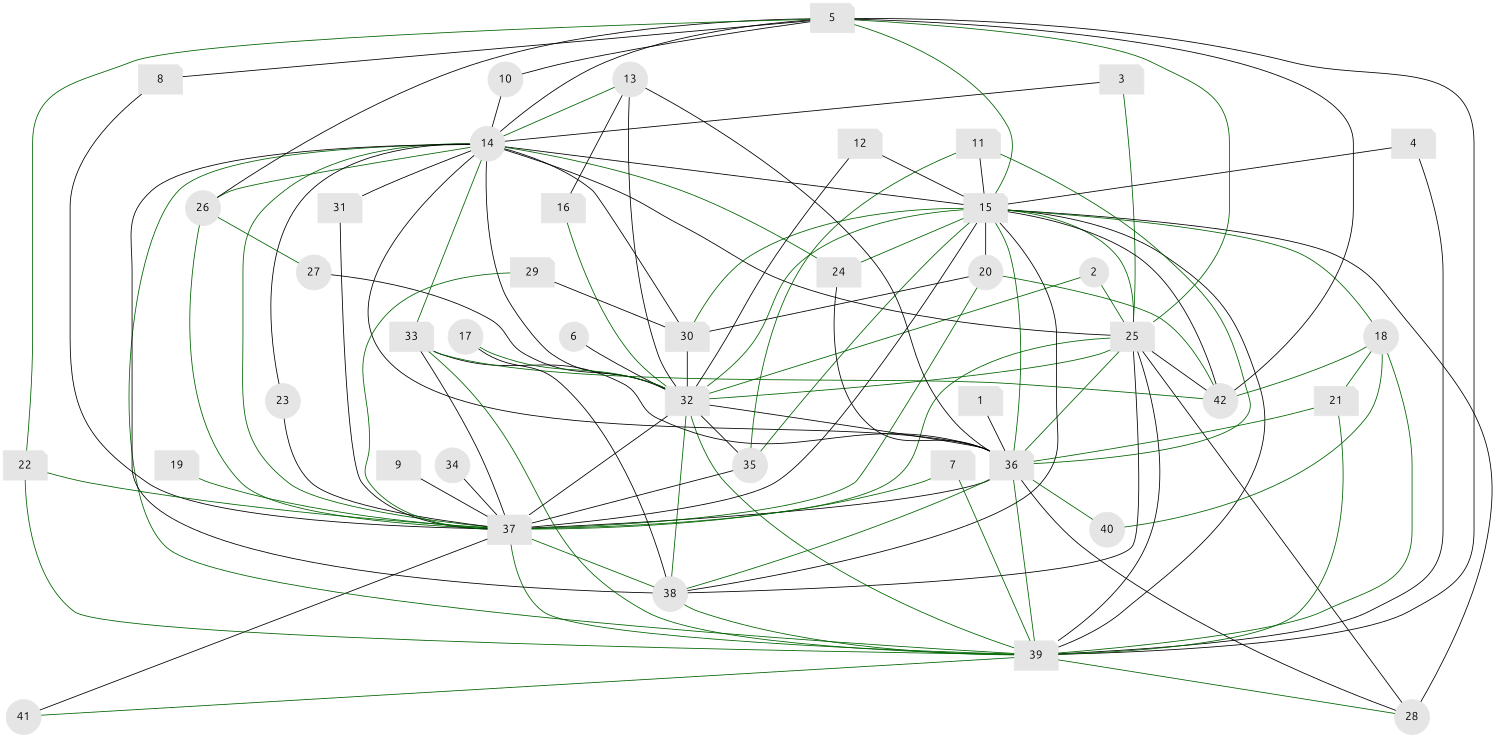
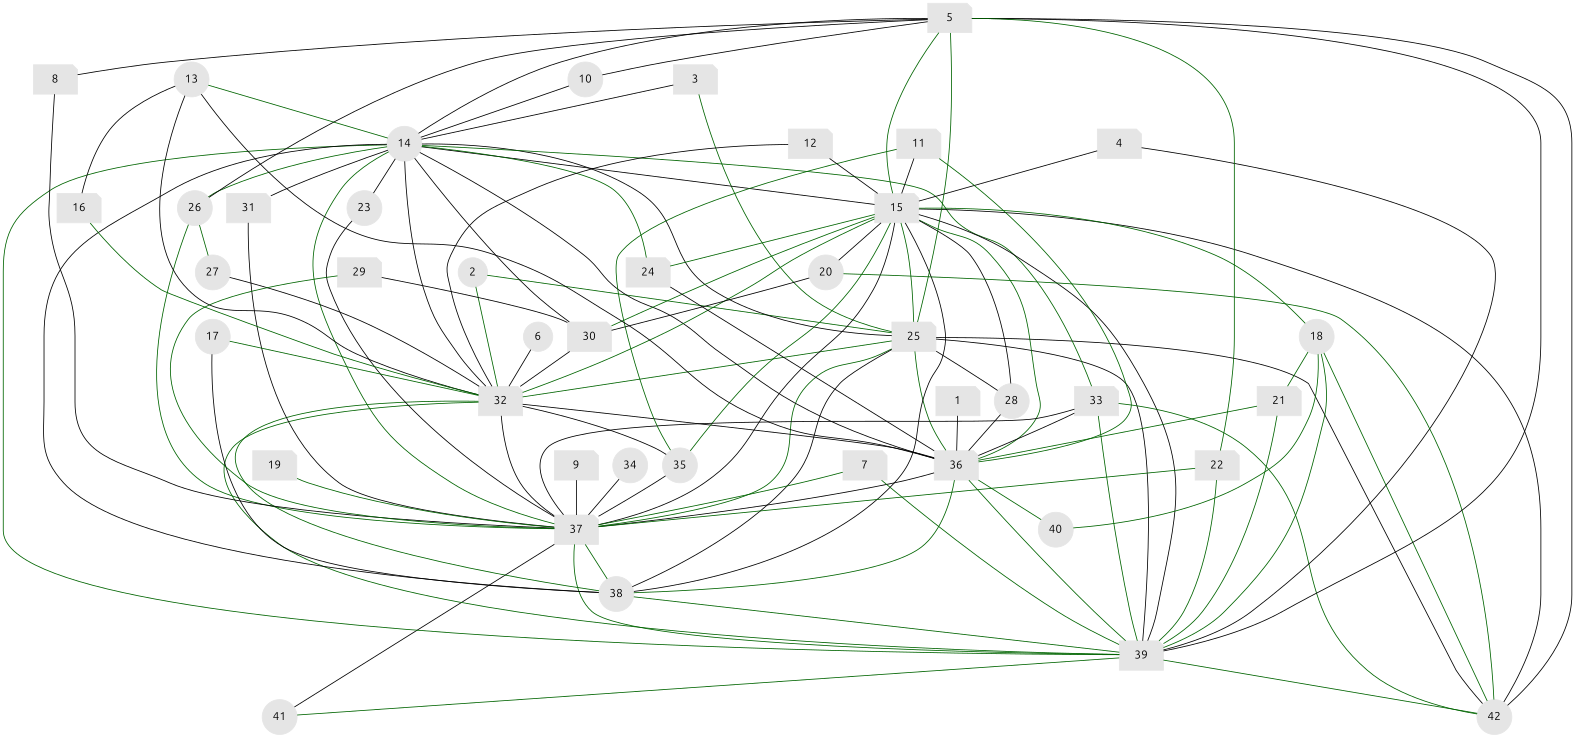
  graph {
    fontname=Ubuntu
    node [color=gray90 fontname=Ubuntu shape=note style=filled]
    edge [color=black fontname=Ubuntu weight=1.0]
    1
    36
    39
    37
    38 [shape=circle]
    40 [shape=circle]
    2 [shape=circle]
    25
    32
    42 [shape=circle]
    28 [shape=circle]
    35 [shape=circle]
    3
    14 [shape=circle]
    15
    26 [shape=circle]
    23 [shape=circle]
    24
    30
    31
    33
    4
    18 [shape=circle]
    20 [shape=circle]
    41 [shape=circle]
    5
    8
    10 [shape=circle]
    22
    27 [shape=circle]
    6 [shape=circle]
    7
    9
    11
    12
    13 [shape=circle]
    16
    21
    34 [shape=circle]
    17 [shape=circle]
    19
    29
    1 -- 36
    36 -- 39 [color=darkgreen]
    36 -- 37 [weight=2.0]
    36 -- 38 [color=darkgreen]
    36 -- 40 [color=darkgreen]
-   39 -- 28 [color=darkgreen]
+   39 -- 42 [color=darkgreen]
    39 -- 41 [color=darkgreen]
    37 -- 39 [color=darkgreen weight=2.0]
    37 -- 38 [color=darkgreen weight=2.0]
    37 -- 41 [weight=2.0]
    38 -- 39 [color=darkgreen]
    2 -- 25 [color=darkgreen]
    2 -- 32 [color=darkgreen]
    25 -- 36 [color=darkgreen weight=2.0]
    25 -- 39
    25 -- 37 [color=darkgreen weight=2.0]
    25 -- 38
    25 -- 32 [color=darkgreen]
    25 -- 42
    25 -- 28
    32 -- 36
    32 -- 39 [color=darkgreen]
    32 -- 37 [weight=3.0]
    32 -- 38 [color=darkgreen]
    32 -- 35
    28 -- 36
    35 -- 37
    3 -- 25 [color=darkgreen]
    3 -- 14
    14 -- 36
    14 -- 39 [color=darkgreen]
    14 -- 37 [color=darkgreen weight=3.0]
    14 -- 38 [weight=2.0]
    14 -- 25 [weight=2.0]
    14 -- 32 [weight=2.0]
    14 -- 15 [weight=2.0]
    14 -- 26 [color=darkgreen]
    14 -- 23
    14 -- 24 [color=darkgreen]
    14 -- 30
    14 -- 31
    14 -- 33 [color=darkgreen]
    15 -- 36 [color=darkgreen weight=2.0]
    15 -- 39 [weight=3.0]
    15 -- 37 [weight=5.0]
    15 -- 38 [weight=2.0]
    15 -- 25 [color=darkgreen weight=2.0]
    15 -- 32 [color=darkgreen weight=2.0]
    15 -- 42 [weight=2.0]
    15 -- 28
    15 -- 35 [color=darkgreen]
    15 -- 24 [color=darkgreen]
    15 -- 30 [color=darkgreen weight=2.0]
    15 -- 18 [color=darkgreen weight=2.0]
    15 -- 20
    26 -- 37 [color=darkgreen]
    26 -- 27 [color=darkgreen]
    23 -- 37
    24 -- 36
    30 -- 32
    31 -- 37
    33 -- 36
    33 -- 39 [color=darkgreen]
    33 -- 37
    33 -- 42 [color=darkgreen]
    4 -- 39
    4 -- 15
    18 -- 39 [color=darkgreen]
    18 -- 40 [color=darkgreen]
    18 -- 42 [color=darkgreen]
    18 -- 21 [color=darkgreen]
-   20 -- 37 [color=darkgreen]
    20 -- 42 [color=darkgreen]
    20 -- 30
    5 -- 39
    5 -- 25 [color=darkgreen weight=2.0]
    5 -- 42
    5 -- 14
    5 -- 15 [color=darkgreen]
    5 -- 26
    5 -- 8
    5 -- 10
    5 -- 22 [color=darkgreen]
    8 -- 37
    10 -- 14
    22 -- 39 [color=darkgreen]
    22 -- 37 [color=darkgreen]
    27 -- 32
    6 -- 32
    7 -- 39 [color=darkgreen]
    7 -- 37 [color=darkgreen]
    9 -- 37 [weight=2.0]
    11 -- 36 [color=darkgreen]
    11 -- 35 [color=darkgreen]
    11 -- 15 [weight=2.0]
    12 -- 32
    12 -- 15
    13 -- 36
    13 -- 32
    13 -- 14 [color=darkgreen]
    13 -- 16
    16 -- 32 [color=darkgreen]
    21 -- 36 [color=darkgreen]
    21 -- 39 [color=darkgreen]
    34 -- 37
    17 -- 38
    17 -- 32 [color=darkgreen]
    19 -- 37 [color=darkgreen weight=2.0]
    29 -- 37 [color=darkgreen]
    29 -- 30
  }
